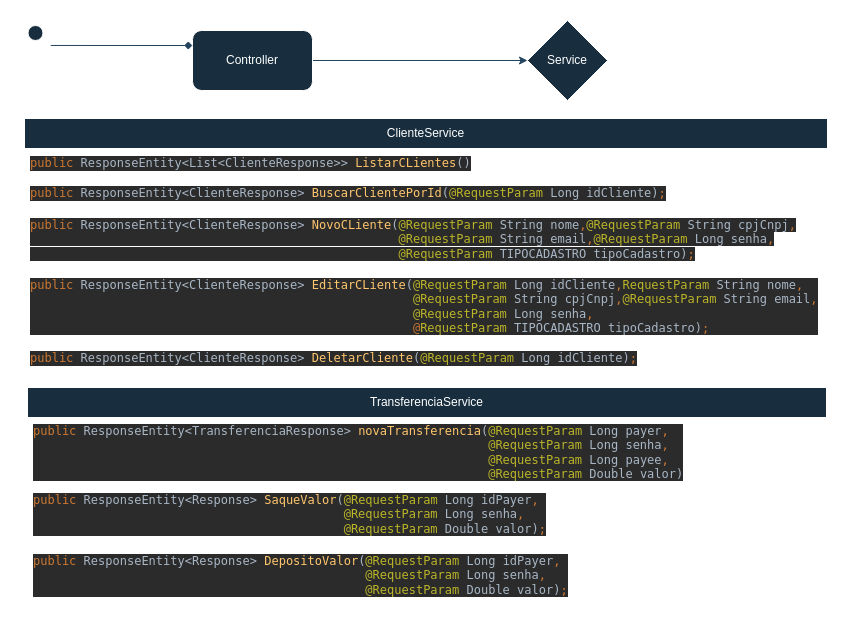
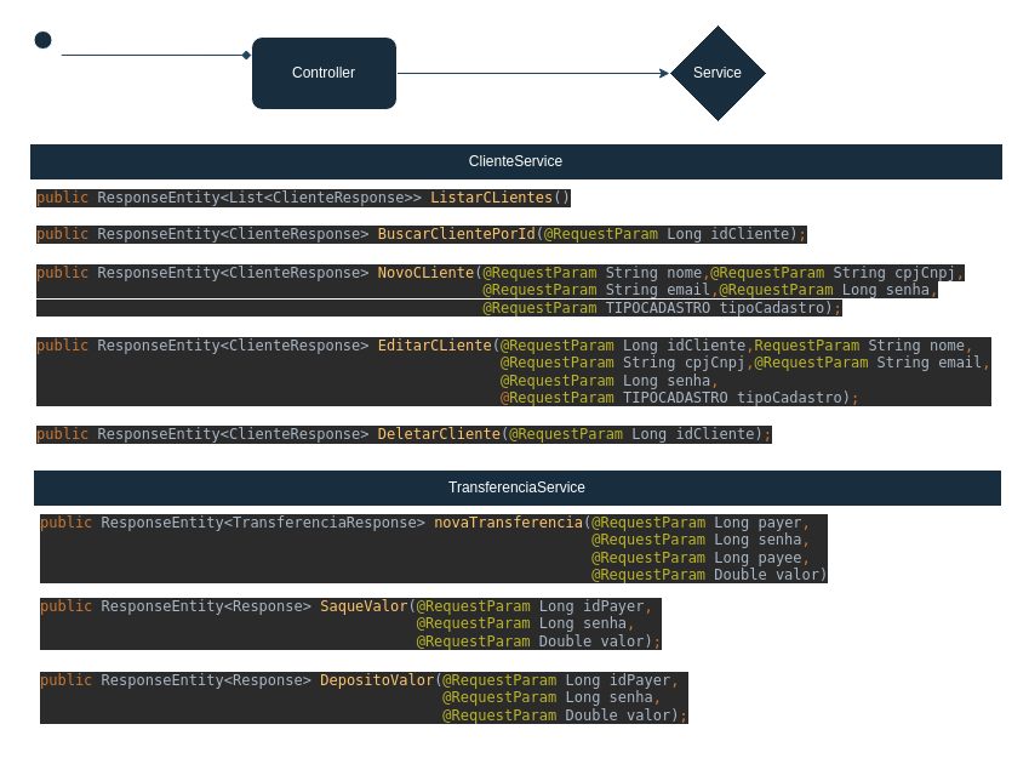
  <mxCell id="0" />
  <mxCell id="1" parent="0" />
  <mxCell id="2" style="edgeStyle=orthogonalEdgeStyle;rounded=0;orthogonalLoop=1;jettySize=auto;html=1;exitX=1;exitY=0.5;exitDx=0;exitDy=0;entryX=0;entryY=0.5;entryDx=0;entryDy=0;strokeColor=#23445D;" edge="1" parent="1" source="3" target="6"><mxGeometry relative="1" as="geometry" /></mxCell>
- <mxCell id="3" value="Controller" style="rounded=1;whiteSpace=wrap;html=1;strokeColor=#FFFFFF;fontColor=#FFFFFF;fillColor=#182E3E;" vertex="1" parent="1"><mxGeometry x="192" y="30" width="120" height="60" as="geometry" /></mxCell>
+ <mxCell id="3" value="Controller" style="rounded=1;whiteSpace=wrap;html=1;strokeColor=#FFFFFF;fontColor=#FFFFFF;fillColor=#182E3E;" vertex="1" parent="1"><mxGeometry x="207" y="30" width="120" height="60" as="geometry" /></mxCell>
  <mxCell id="4" style="edgeStyle=orthogonalEdgeStyle;rounded=0;orthogonalLoop=1;jettySize=auto;html=1;exitX=1;exitY=0.333;exitDx=0;exitDy=0;exitPerimeter=0;entryX=0;entryY=0.25;entryDx=0;entryDy=0;strokeColor=#23445D;endArrow=diamond;" edge="1" parent="1" source="5" target="3"><mxGeometry relative="1" as="geometry" /></mxCell>
  <mxCell id="5" value="Actor" style="shape=umlActor;verticalLabelPosition=bottom;verticalAlign=top;html=1;outlineConnect=0;strokeColor=#FFFFFF;fontColor=#FFFFFF;fillColor=#182E3E;" vertex="1" parent="1"><mxGeometry x="20" y="25" width="30" height="60" as="geometry" /></mxCell>
- <mxCell id="6" value="Service" style="rhombus;whiteSpace=wrap;html=1;strokeColor=#FFFFFF;fontColor=#FFFFFF;fillColor=#182E3E;" vertex="1" parent="1"><mxGeometry x="527" y="20" width="80" height="80" as="geometry" /></mxCell>
+ <mxCell id="6" value="Service" style="rhombus;whiteSpace=wrap;html=1;strokeColor=#FFFFFF;fontColor=#FFFFFF;fillColor=#182E3E;" vertex="1" parent="1"><mxGeometry x="552" y="20" width="80" height="80" as="geometry" /></mxCell>
  <mxCell id="7" value="ClienteService" style="swimlane;fontStyle=0;childLayout=stackLayout;horizontal=1;startSize=30;horizontalStack=0;resizeParent=1;resizeParentMax=0;resizeLast=0;collapsible=1;marginBottom=0;whiteSpace=wrap;html=1;strokeColor=#FFFFFF;fontColor=#FFFFFF;fillColor=#182E3E;" vertex="1" parent="1"><mxGeometry x="24" y="118" width="803" height="255" as="geometry" /></mxCell>
  <mxCell id="8" value="&lt;div style=&quot;background-color:#2b2b2b;color:#a9b7c6;font-family:'JetBrains Mono',monospace;font-size:9,8pt;white-space:pre;&quot;&gt;&lt;span style=&quot;color:#cc7832;&quot;&gt;public &lt;/span&gt;ResponseEntity&amp;lt;List&amp;lt;ClienteResponse&amp;gt;&amp;gt; &lt;span style=&quot;color:#ffc66d;&quot;&gt;ListarCLientes&lt;/span&gt;()&lt;/div&gt;" style="text;strokeColor=none;fillColor=none;align=left;verticalAlign=middle;spacingLeft=4;spacingRight=4;overflow=hidden;points=[[0,0.5],[1,0.5]];portConstraint=eastwest;rotatable=0;whiteSpace=wrap;html=1;fontColor=#FFFFFF;" vertex="1" parent="7"><mxGeometry y="30" width="803" height="30" as="geometry" /></mxCell>
  <mxCell id="9" value="&lt;div style=&quot;background-color:#2b2b2b;color:#a9b7c6;font-family:'JetBrains Mono',monospace;font-size:9,8pt;white-space:pre;&quot;&gt;&lt;span style=&quot;color:#cc7832;&quot;&gt;public &lt;/span&gt;ResponseEntity&amp;lt;ClienteResponse&amp;gt; &lt;span style=&quot;color:#ffc66d;&quot;&gt;BuscarClientePorId&lt;/span&gt;(&lt;span style=&quot;color:#bbb529;&quot;&gt;@RequestParam &lt;/span&gt;Long idCliente)&lt;span style=&quot;color:#cc7832;&quot;&gt;;&lt;/span&gt;&lt;/div&gt;" style="text;strokeColor=none;fillColor=none;align=left;verticalAlign=middle;spacingLeft=4;spacingRight=4;overflow=hidden;points=[[0,0.5],[1,0.5]];portConstraint=eastwest;rotatable=0;whiteSpace=wrap;html=1;fontColor=#FFFFFF;" vertex="1" parent="7"><mxGeometry y="60" width="803" height="30" as="geometry" /></mxCell>
  <mxCell id="10" value="&lt;div style=&quot;color: rgb(169, 183, 198); font-family: &amp;quot;JetBrains Mono&amp;quot;, monospace; white-space: pre;&quot;&gt;&lt;span style=&quot;background-color: rgb(43, 43, 43);&quot;&gt;&lt;span style=&quot;color: rgb(204, 120, 50);&quot;&gt;public &lt;/span&gt;ResponseEntity&amp;lt;ClienteResponse&amp;gt; &lt;span style=&quot;color: rgb(255, 198, 109);&quot;&gt;NovoCLiente&lt;/span&gt;(&lt;span style=&quot;color: rgb(187, 181, 41);&quot;&gt;@RequestParam &lt;/span&gt;String nome&lt;span style=&quot;color: rgb(204, 120, 50);&quot;&gt;,&lt;/span&gt;&lt;span style=&quot;color: rgb(187, 181, 41);&quot;&gt;@RequestParam &lt;/span&gt;String cpjCnpj&lt;span style=&quot;color: rgb(204, 120, 50);&quot;&gt;,&lt;br&gt;&lt;/span&gt;&lt;span style=&quot;color: rgb(204, 120, 50);&quot;&gt;                                                   &lt;/span&gt;&lt;span style=&quot;color: rgb(187, 181, 41);&quot;&gt;@RequestParam &lt;/span&gt;String email&lt;span style=&quot;color: rgb(204, 120, 50);&quot;&gt;,&lt;/span&gt;&lt;span style=&quot;color: rgb(187, 181, 41);&quot;&gt;@RequestParam &lt;/span&gt;Long senha&lt;span style=&quot;color: rgb(204, 120, 50);&quot;&gt;,&lt;br&gt;&lt;/span&gt;&lt;span style=&quot;color: rgb(204, 120, 50);&quot;&gt;                                                   &lt;/span&gt;&lt;span style=&quot;color: rgb(187, 181, 41);&quot;&gt;@RequestParam &lt;/span&gt;TIPOCADASTRO tipoCadastro)&lt;span style=&quot;color: rgb(204, 120, 50);&quot;&gt;;&lt;/span&gt;&lt;/span&gt;&lt;/div&gt;" style="text;strokeColor=none;fillColor=none;align=left;verticalAlign=middle;spacingLeft=4;spacingRight=4;overflow=hidden;points=[[0,0.5],[1,0.5]];portConstraint=eastwest;rotatable=0;whiteSpace=wrap;html=1;fontColor=#FFFFFF;" vertex="1" parent="7"><mxGeometry y="90" width="803" height="61" as="geometry" /></mxCell>
  <mxCell id="11" value="&lt;div style=&quot;background-color:#2b2b2b;color:#a9b7c6;font-family:'JetBrains Mono',monospace;font-size:9,8pt;white-space:pre;&quot;&gt;&lt;div&gt;&lt;span style=&quot;color:#cc7832;&quot;&gt;public &lt;/span&gt;ResponseEntity&amp;lt;ClienteResponse&amp;gt; &lt;span style=&quot;color:#ffc66d;&quot;&gt;EditarCLiente&lt;/span&gt;(&lt;span style=&quot;color:#bbb529;&quot;&gt;@RequestParam &lt;/span&gt;Long idCliente&lt;span style=&quot;color:#cc7832;&quot;&gt;,&lt;/span&gt;&lt;span style=&quot;color:#bbb529;&quot;&gt;RequestParam &lt;/span&gt;String nome&lt;span style=&quot;color:#cc7832;&quot;&gt;,&lt;br&gt;&lt;/span&gt;&lt;span style=&quot;color:#cc7832;&quot;&gt;                                                     &lt;/span&gt;&lt;span style=&quot;color:#bbb529;&quot;&gt;@RequestParam &lt;/span&gt;String cpjCnpj&lt;span style=&quot;color:#cc7832;&quot;&gt;,&lt;/span&gt;&lt;span style=&quot;color:#bbb529;&quot;&gt;@RequestParam &lt;/span&gt;String email&lt;span style=&quot;color:#cc7832;&quot;&gt;,&lt;br&gt;&lt;/span&gt;&lt;span style=&quot;color:#cc7832;&quot;&gt;                                                     &lt;/span&gt;&lt;span style=&quot;color:#bbb529;&quot;&gt;@RequestParam &lt;/span&gt;Long senha&lt;span style=&quot;color:#cc7832;&quot;&gt;,&lt;/span&gt;&lt;/div&gt;&lt;div&gt;&lt;span style=&quot;color:#cc7832;&quot;&gt;&lt;span style=&quot;white-space: pre;&quot;&gt;&#09;&lt;/span&gt;&lt;span style=&quot;white-space: pre;&quot;&gt;&#09;&lt;/span&gt;&lt;span style=&quot;white-space: pre;&quot;&gt;&#09;&lt;/span&gt;                             @&lt;/span&gt;&lt;span style=&quot;color:#bbb529;&quot;&gt;RequestParam &lt;/span&gt;TIPOCADASTRO tipoCadastro)&lt;span style=&quot;color:#cc7832;&quot;&gt;;&lt;/span&gt;&lt;/div&gt;&lt;/div&gt;" style="text;strokeColor=none;fillColor=none;align=left;verticalAlign=middle;spacingLeft=4;spacingRight=4;overflow=hidden;points=[[0,0.5],[1,0.5]];portConstraint=eastwest;rotatable=0;whiteSpace=wrap;html=1;fontColor=#FFFFFF;" vertex="1" parent="7"><mxGeometry y="151" width="803" height="74" as="geometry" /></mxCell>
  <mxCell id="12" value="&lt;div style=&quot;background-color:#2b2b2b;color:#a9b7c6;font-family:'JetBrains Mono',monospace;font-size:9,8pt;white-space:pre;&quot;&gt;&lt;div&gt;&lt;span style=&quot;color:#cc7832;&quot;&gt;public &lt;/span&gt;ResponseEntity&amp;lt;ClienteResponse&amp;gt; &lt;span style=&quot;color:#ffc66d;&quot;&gt;DeletarCliente&lt;/span&gt;(&lt;span style=&quot;color:#bbb529;&quot;&gt;@RequestParam &lt;/span&gt;Long idCliente)&lt;span style=&quot;color:#cc7832;&quot;&gt;;&lt;/span&gt;&lt;/div&gt;&lt;/div&gt;" style="text;strokeColor=none;fillColor=none;align=left;verticalAlign=middle;spacingLeft=4;spacingRight=4;overflow=hidden;points=[[0,0.5],[1,0.5]];portConstraint=eastwest;rotatable=0;whiteSpace=wrap;html=1;fontColor=#FFFFFF;" vertex="1" parent="7"><mxGeometry y="225" width="803" height="30" as="geometry" /></mxCell>
  <mxCell id="13" value="TransferenciaService" style="swimlane;fontStyle=0;childLayout=stackLayout;horizontal=1;startSize=30;horizontalStack=0;resizeParent=1;resizeParentMax=0;resizeLast=0;collapsible=1;marginBottom=0;whiteSpace=wrap;html=1;strokeColor=#FFFFFF;fontColor=#FFFFFF;fillColor=#182E3E;" vertex="1" parent="1"><mxGeometry x="27" y="387" width="799" height="221" as="geometry" /></mxCell>
  <mxCell id="14" value="&lt;div style=&quot;background-color:#2b2b2b;color:#a9b7c6;font-family:'JetBrains Mono',monospace;font-size:9,8pt;white-space:pre;&quot;&gt;&lt;span style=&quot;color:#cc7832;&quot;&gt;public &lt;/span&gt;ResponseEntity&amp;lt;TransferenciaResponse&amp;gt; &lt;span style=&quot;color:#ffc66d;&quot;&gt;novaTransferencia&lt;/span&gt;(&lt;span style=&quot;color:#bbb529;&quot;&gt;@RequestParam &lt;/span&gt;Long payer&lt;span style=&quot;color:#cc7832;&quot;&gt;,&lt;/span&gt;&lt;/div&gt;&lt;div style=&quot;background-color:#2b2b2b;color:#a9b7c6;font-family:'JetBrains Mono',monospace;font-size:9,8pt;white-space:pre;&quot;&gt;&lt;span style=&quot;color:#bbb529;&quot;&gt;&lt;span style=&quot;white-space: pre;&quot;&gt;&#09;&lt;/span&gt;&lt;span style=&quot;white-space: pre;&quot;&gt;&#09;&lt;/span&gt;&lt;span style=&quot;white-space: pre;&quot;&gt;&#09;&lt;/span&gt;&lt;span style=&quot;white-space: pre;&quot;&gt;&#09;&lt;/span&gt;&lt;span style=&quot;white-space: pre;&quot;&gt;&#09;&lt;/span&gt;&lt;span style=&quot;white-space: pre;&quot;&gt;&#09;&lt;/span&gt;&lt;span style=&quot;white-space: pre;&quot;&gt;&#09;&lt;/span&gt;       @RequestParam &lt;/span&gt;Long senha&lt;span style=&quot;color:#cc7832;&quot;&gt;,&lt;br&gt;&lt;/span&gt;&lt;span style=&quot;color:#cc7832;&quot;&gt;                                                               &lt;/span&gt;&lt;span style=&quot;color:#bbb529;&quot;&gt;@RequestParam &lt;/span&gt;Long payee&lt;span style=&quot;color:#cc7832;&quot;&gt;,&lt;br&gt;&lt;/span&gt;&lt;span style=&quot;color:#cc7832;&quot;&gt;                                                               &lt;/span&gt;&lt;span style=&quot;color:#bbb529;&quot;&gt;@RequestParam &lt;/span&gt;Double valor)&lt;/div&gt;" style="text;strokeColor=none;fillColor=none;align=left;verticalAlign=middle;spacingLeft=4;spacingRight=4;overflow=hidden;points=[[0,0.5],[1,0.5]];portConstraint=eastwest;rotatable=0;whiteSpace=wrap;html=1;fontColor=#FFFFFF;" vertex="1" parent="13"><mxGeometry y="30" width="799" height="69" as="geometry" /></mxCell>
  <mxCell id="15" value="&lt;div style=&quot;background-color:#2b2b2b;color:#a9b7c6;font-family:'JetBrains Mono',monospace;font-size:9,8pt;white-space:pre;&quot;&gt;&lt;span style=&quot;color:#cc7832;&quot;&gt;public &lt;/span&gt;ResponseEntity&amp;lt;Response&amp;gt; &lt;span style=&quot;color:#ffc66d;&quot;&gt;SaqueValor&lt;/span&gt;(&lt;span style=&quot;color:#bbb529;&quot;&gt;@RequestParam &lt;/span&gt;Long idPayer&lt;span style=&quot;color:#cc7832;&quot;&gt;,&lt;br&gt;&lt;/span&gt;&lt;span style=&quot;color:#cc7832;&quot;&gt;                                           &lt;/span&gt;&lt;span style=&quot;color:#bbb529;&quot;&gt;@RequestParam &lt;/span&gt;Long senha&lt;span style=&quot;color:#cc7832;&quot;&gt;,&lt;br&gt;&lt;/span&gt;&lt;span style=&quot;color:#cc7832;&quot;&gt;                                           &lt;/span&gt;&lt;span style=&quot;color:#bbb529;&quot;&gt;@RequestParam &lt;/span&gt;Double valor)&lt;span style=&quot;color:#cc7832;&quot;&gt;;&lt;/span&gt;&lt;/div&gt;" style="text;strokeColor=none;fillColor=none;align=left;verticalAlign=middle;spacingLeft=4;spacingRight=4;overflow=hidden;points=[[0,0.5],[1,0.5]];portConstraint=eastwest;rotatable=0;whiteSpace=wrap;html=1;fontColor=#FFFFFF;" vertex="1" parent="13"><mxGeometry y="99" width="799" height="56" as="geometry" /></mxCell>
  <mxCell id="16" value="&lt;div style=&quot;background-color:#2b2b2b;color:#a9b7c6;font-family:'JetBrains Mono',monospace;font-size:9,8pt;white-space:pre;&quot;&gt;&lt;span style=&quot;color:#cc7832;&quot;&gt;public &lt;/span&gt;ResponseEntity&amp;lt;Response&amp;gt; &lt;span style=&quot;color:#ffc66d;&quot;&gt;DepositoValor&lt;/span&gt;(&lt;span style=&quot;color:#bbb529;&quot;&gt;@RequestParam &lt;/span&gt;Long idPayer&lt;span style=&quot;color:#cc7832;&quot;&gt;,&lt;br&gt;&lt;/span&gt;&lt;span style=&quot;color:#cc7832;&quot;&gt;                                              &lt;/span&gt;&lt;span style=&quot;color:#bbb529;&quot;&gt;@RequestParam &lt;/span&gt;Long senha&lt;span style=&quot;color:#cc7832;&quot;&gt;,&lt;br&gt;&lt;/span&gt;&lt;span style=&quot;color:#cc7832;&quot;&gt;                                              &lt;/span&gt;&lt;span style=&quot;color:#bbb529;&quot;&gt;@RequestParam &lt;/span&gt;Double valor)&lt;span style=&quot;color:#cc7832;&quot;&gt;;&lt;/span&gt;&lt;/div&gt;" style="text;strokeColor=none;fillColor=none;align=left;verticalAlign=middle;spacingLeft=4;spacingRight=4;overflow=hidden;points=[[0,0.5],[1,0.5]];portConstraint=eastwest;rotatable=0;whiteSpace=wrap;html=1;fontColor=#FFFFFF;" vertex="1" parent="13"><mxGeometry y="155" width="799" height="66" as="geometry" /></mxCell>
